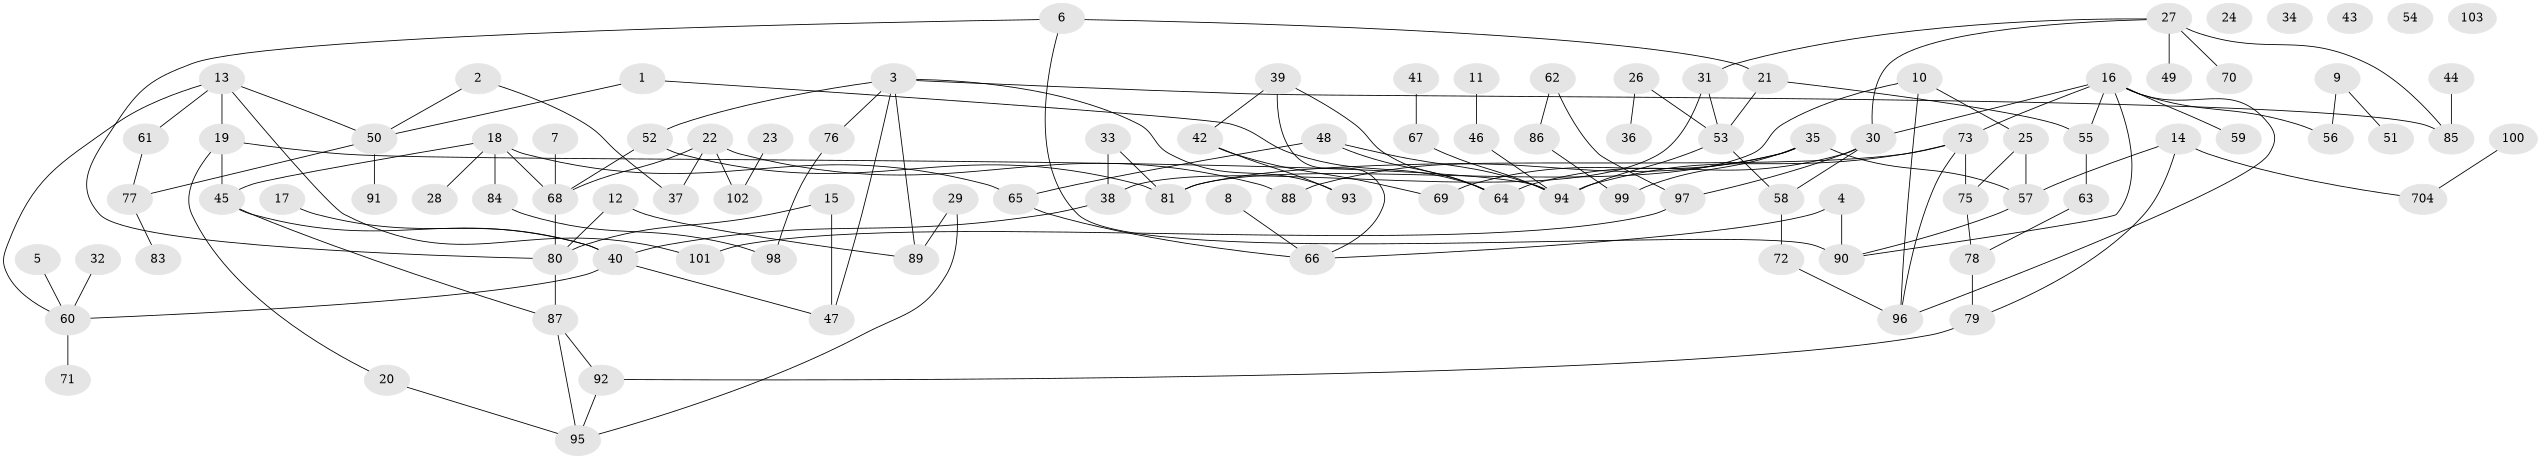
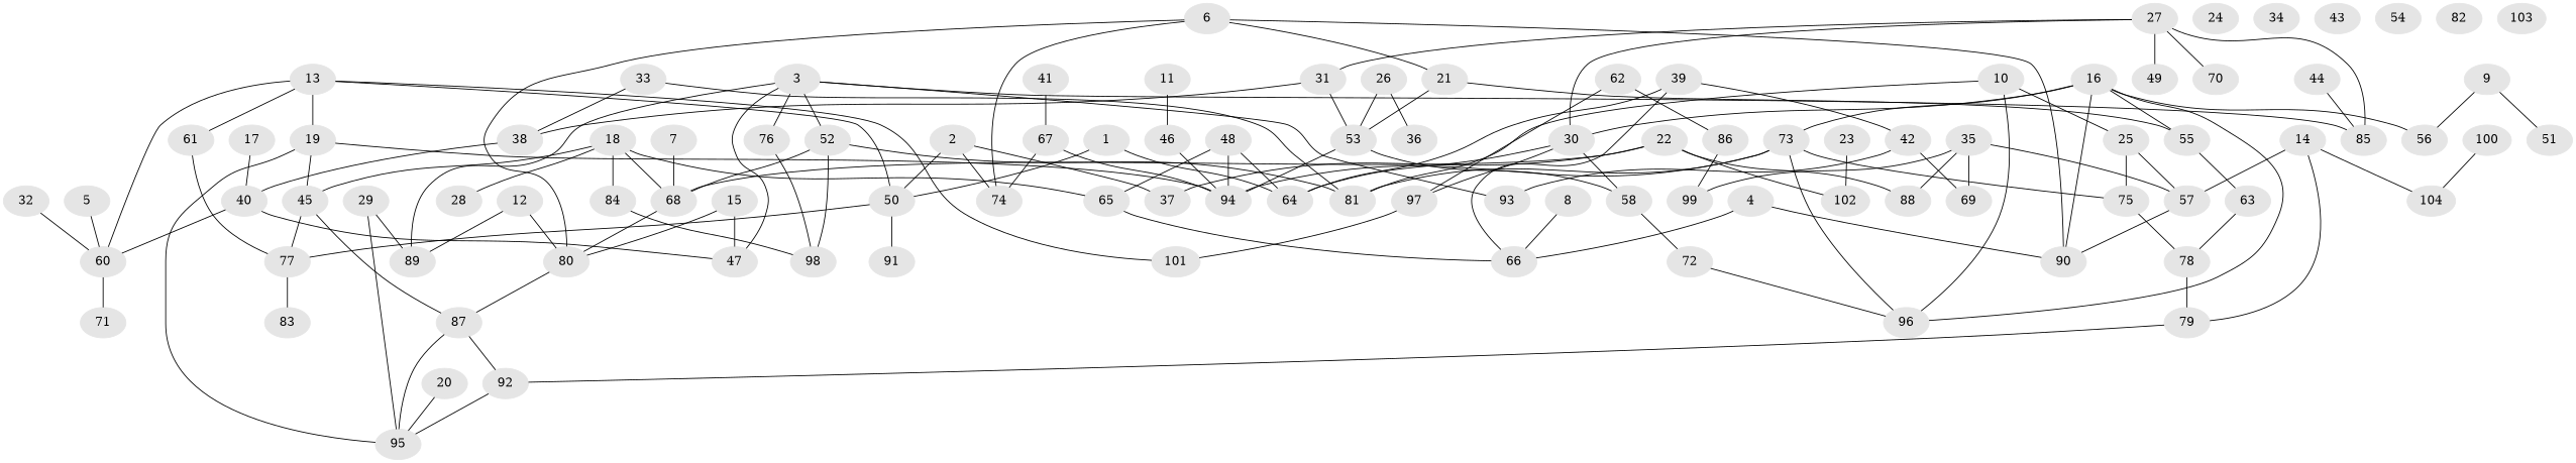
  graph {
    node [color=gray90 style=filled]
    1
    50
    64
    77
    91
    2
+   74
    37
    3
    47
    52
    76
    85
    89
    93
    68
    81
    98
    4
    66
    90
    5
    60
    71
    6
    21
    80
    55
    53
    87
    7
    8
    9
    51
    56
    10
    25
    96
    57
    75
    11
    46
    94
    12
    13
    19
    61
    101
    45
    95
    14
    79
-   104 [label=704]
+   104
    92
    15
    16
    30
-   59
    73
    58
    97
    63
    17
    40
    18
    28
    65
    84
    20
    22
    102
    88
    23
    24
    78
    26
    36
    27
    31
    49
    70
    38
    29
    72
    32
    33
    34
    35
    69
    99
    39
    42
    41
    67
    43
    44
    83
    48
    54
    62
    86
+   82
    100
    103
    1 -- 50
    1 -- 64
    50 -- 77
    50 -- 91
    77 -- 83
    2 -- 50
+   2 -- 74
    2 -- 37
    3 -- 47
    3 -- 52
    3 -- 76
    3 -- 85
    3 -- 89
    3 -- 93
    52 -- 68
    52 -- 81
+   52 -- 98
    76 -- 98
    68 -- 80
    4 -- 66
    4 -- 90
    5 -- 60
    60 -- 71
+   6 -- 74
    6 -- 90
    6 -- 21
    6 -- 80
    21 -- 55
    21 -- 53
    80 -- 87
    55 -- 63
    53 -- 94
    53 -- 58
    87 -- 95
    87 -- 92
    7 -- 68
    8 -- 66
    9 -- 51
    9 -- 56
    10 -- 81
    10 -- 25
    10 -- 96
    25 -- 57
    25 -- 75
    57 -- 90
    75 -- 78
    11 -- 46
    46 -- 94
    12 -- 89
    12 -- 80
    13 -- 50
    13 -- 60
    13 -- 19
    13 -- 61
    13 -- 101
    19 -- 94
    19 -- 45
-   19 -- 20
+   19 -- 95
    61 -- 77
-   45 -- 40
+   45 -- 77
    45 -- 87
    14 -- 57
    14 -- 79
    14 -- 104
    79 -- 92
    92 -- 95
    15 -- 47
    15 -- 80
    16 -- 90
    16 -- 55
    16 -- 56
    16 -- 96
    16 -- 30
-   16 -- 59
    16 -- 73
    30 -- 64
    30 -- 58
    30 -- 97
    73 -- 81
    73 -- 96
    73 -- 75
    73 -- 94
    58 -- 72
    97 -- 101
    63 -- 78
    17 -- 40
    40 -- 47
    40 -- 60
    18 -- 68
    18 -- 45
    18 -- 28
    18 -- 65
    18 -- 84
    65 -- 66
    84 -- 98
    20 -- 95
    22 -- 37
    22 -- 68
    22 -- 102
    22 -- 88
    23 -- 102
    78 -- 79
    26 -- 53
    26 -- 36
    27 -- 85
    27 -- 30
    27 -- 31
    27 -- 49
    27 -- 70
    31 -- 53
    31 -- 38
    38 -- 40
    29 -- 89
    29 -- 95
    72 -- 96
    32 -- 60
    33 -- 81
    33 -- 38
    35 -- 57
    35 -- 88
    35 -- 69
    35 -- 99
    39 -- 64
    39 -- 66
    39 -- 42
    42 -- 93
    42 -- 69
    41 -- 67
+   67 -- 74
    67 -- 94
    44 -- 85
    48 -- 64
    48 -- 94
    48 -- 65
    62 -- 97
    62 -- 86
    86 -- 99
    100 -- 104
  }
